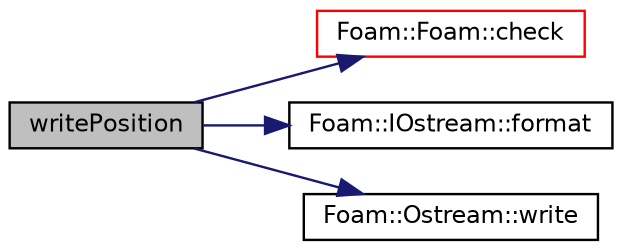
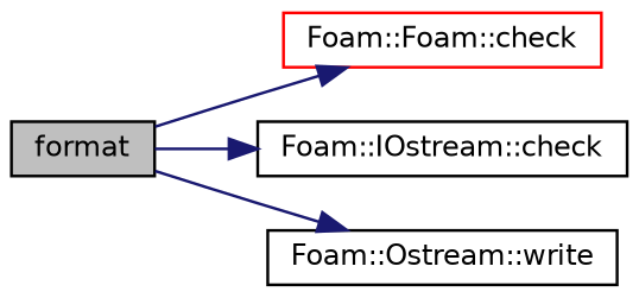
  digraph {
    fontname="DejaVu Sans"
    rankdir=LR
    node [color=black fontname="DejaVu Sans" fontsize=10 shape=record]
    edge [color=midnightblue fontname="DejaVu Sans" fontsize=10 labelfontname=FreeSans labelfontsize=10 style=solid]
-   n1 [fillcolor=grey75 fontcolor=black height=0.2 label=writePosition style=filled width=0.4]
+   n1 [fillcolor=grey75 fontcolor=black height=0.2 label=format style=filled width=0.4]
    n2 [color=red height=0.2 label="Foam::Foam::check" width=0.4]
-   n3 [height=0.2 label="Foam::IOstream::format" width=0.4]
+   n3 [height=0.2 label="Foam::IOstream::check" width=0.4]
    n4 [height=0.2 label="Foam::Ostream::write" width=0.4]
    n1 -> n2
    n1 -> n3
    n1 -> n4
  }
